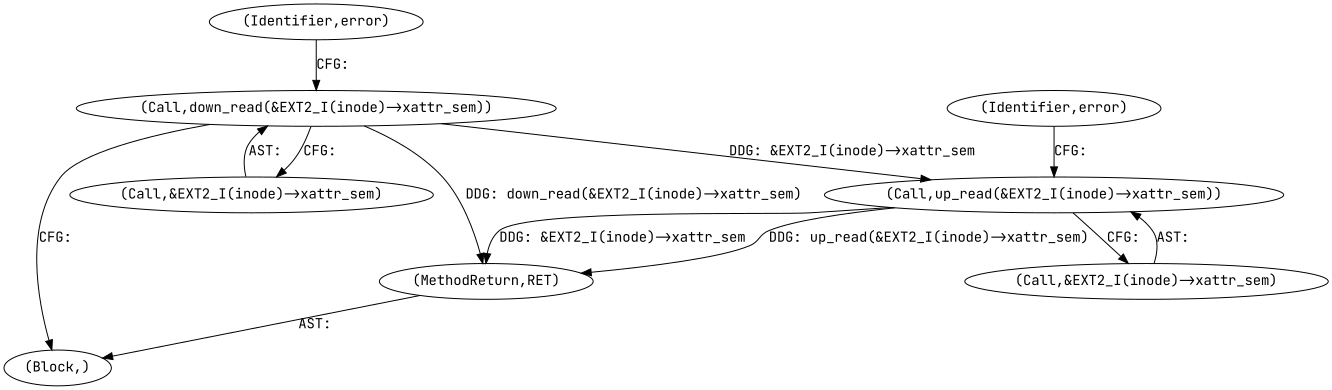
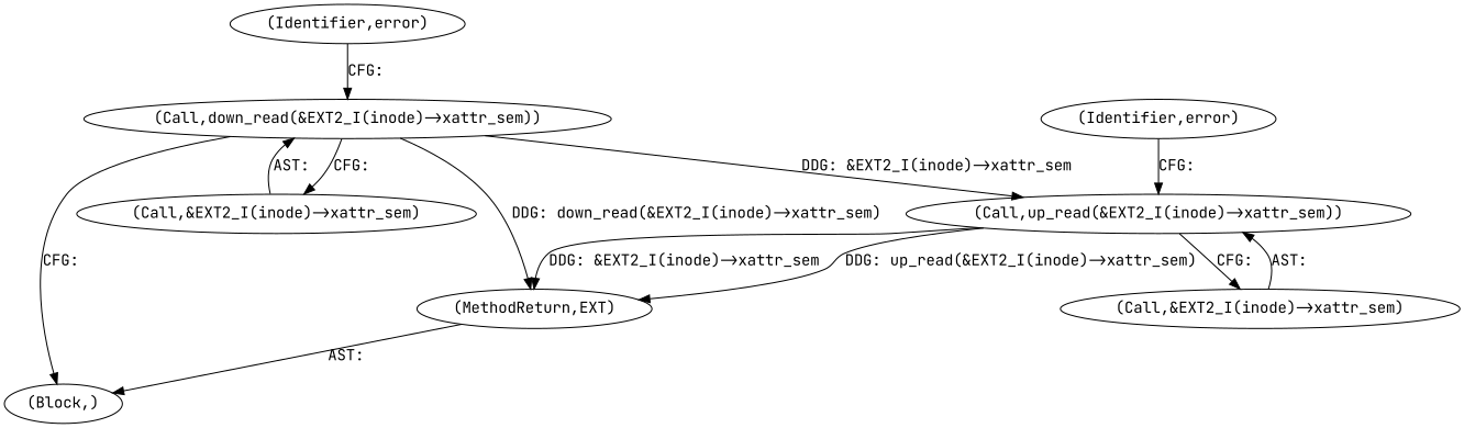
  digraph {
    fontname="JetBrains Mono"
    node [fontname="JetBrains Mono"]
    edge [fontname="JetBrains Mono"]
    n1 [label="(Call,down_read(&EXT2_I(inode)->xattr_sem))"]
    n2 [label="(Call,up_read(&EXT2_I(inode)->xattr_sem))"]
    n3 [label="(Call,&EXT2_I(inode)->xattr_sem)"]
-   n4 [label="(MethodReturn,RET)"]
+   n4 [label="(MethodReturn,EXT)"]
    n5 [label="(Block,)"]
    n6 [label="(Call,&EXT2_I(inode)->xattr_sem)"]
    n7 [label="(Identifier,error)"]
    n8 [label="(Identifier,error)"]
    n1 -> n2 [label="DDG: &EXT2_I(inode)->xattr_sem"]
    n1 -> n3 [label="CFG: "]
    n1 -> n4 [label="DDG: down_read(&EXT2_I(inode)->xattr_sem)"]
    n1 -> n5 [label="CFG: "]
    n2 -> n4 [label="DDG: up_read(&EXT2_I(inode)->xattr_sem)"]
    n2 -> n4 [label="DDG: &EXT2_I(inode)->xattr_sem"]
    n2 -> n6 [label="CFG: "]
    n3 -> n1 [label="AST: "]
    n4 -> n5 [label="AST: "]
    n6 -> n2 [label="AST: "]
    n7 -> n1 [label="CFG: "]
    n8 -> n2 [label="CFG: "]
  }
